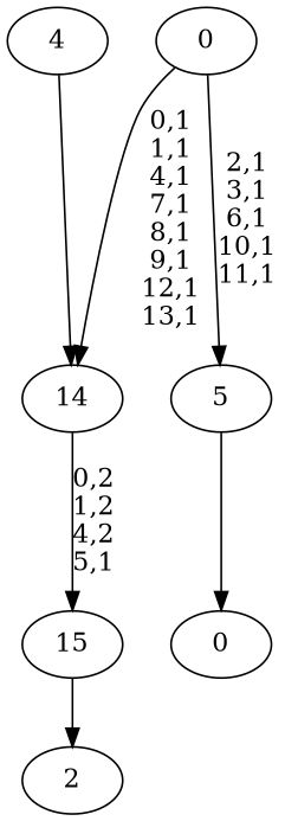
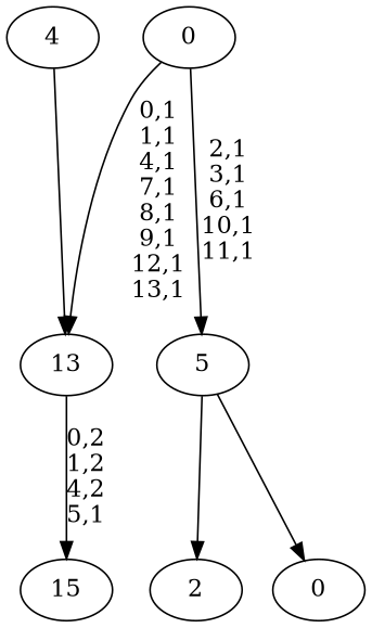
  digraph {
    n1 [label=4]
-   14
+   14 [label=13]
    n3 [label=2]
    15
    n5 [label=0]
    5
    0
    n1 -> 14
    14 -> 15 [label="0,2\n1,2\n4,2\n5,1"]
-   15 -> n3
+   5 -> n3
    5 -> n5
    0 -> 14 [label="0,1\n1,1\n4,1\n7,1\n8,1\n9,1\n12,1\n13,1"]
    0 -> 5 [label="2,1\n3,1\n6,1\n10,1\n11,1"]
  }
